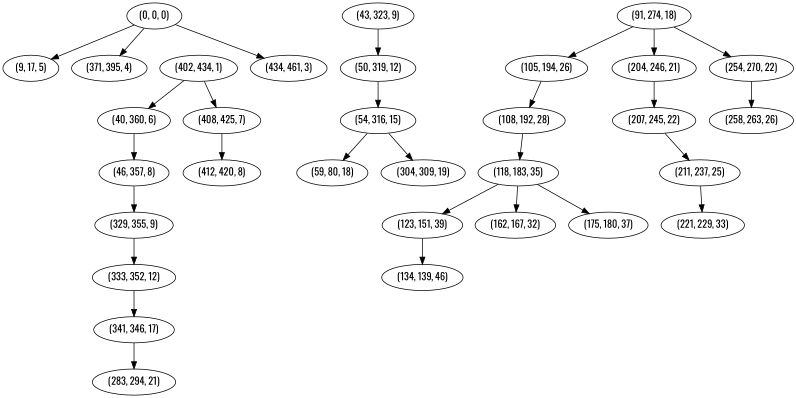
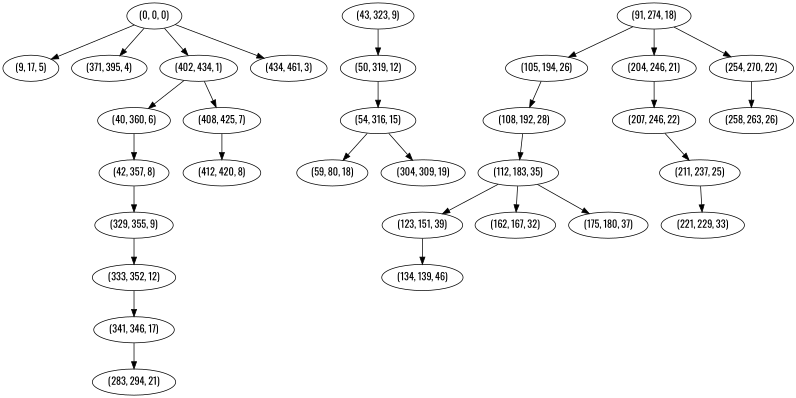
  digraph {
    fontname=Oswald
    node [fontname=Oswald]
    edge [fontname=Oswald]
    "(0, 0, 0)"
    "(9, 17, 5)"
    "(371, 395, 4)"
    "(402, 434, 1)"
    n5 [label="(434, 461, 3)"]
    "(40, 360, 6)"
-   "(42, 357, 8)" [label="(46, 357, 8)"]
+   "(42, 357, 8)"
    "(408, 425, 7)"
    "(329, 355, 9)"
    "(43, 323, 9)"
    "(50, 319, 12)"
    "(333, 352, 12)"
    "(54, 316, 15)"
    "(59, 80, 18)"
    "(304, 309, 19)"
    "(91, 274, 18)"
    "(105, 194, 26)"
    "(204, 246, 21)"
    "(254, 270, 22)"
    "(108, 192, 28)"
-   "(207, 245, 22)"
+   "(207, 245, 22)" [label="(207, 246, 22)"]
    "(258, 263, 26)"
-   "(118, 183, 35)"
+   "(118, 183, 35)" [label="(112, 183, 35)"]
    "(123, 151, 39)"
    n25 [label="(162, 167, 32)"]
    "(175, 180, 37)"
    "(134, 139, 46)"
    "(211, 237, 25)"
    "(221, 229, 33)"
    "(341, 346, 17)"
    "(283, 294, 21)"
    "(412, 420, 8)"
    "(0, 0, 0)" -> "(9, 17, 5)"
    "(0, 0, 0)" -> "(371, 395, 4)"
+   "(0, 0, 0)" -> "(402, 434, 1)"
    "(0, 0, 0)" -> n5
    "(402, 434, 1)" -> "(40, 360, 6)"
    "(402, 434, 1)" -> "(408, 425, 7)"
    "(40, 360, 6)" -> "(42, 357, 8)"
    "(42, 357, 8)" -> "(329, 355, 9)"
    "(408, 425, 7)" -> "(412, 420, 8)"
    "(329, 355, 9)" -> "(333, 352, 12)"
    "(43, 323, 9)" -> "(50, 319, 12)"
    "(50, 319, 12)" -> "(54, 316, 15)"
    "(333, 352, 12)" -> "(341, 346, 17)"
    "(54, 316, 15)" -> "(59, 80, 18)"
    "(54, 316, 15)" -> "(304, 309, 19)"
    "(91, 274, 18)" -> "(105, 194, 26)"
    "(91, 274, 18)" -> "(204, 246, 21)"
    "(91, 274, 18)" -> "(254, 270, 22)"
    "(105, 194, 26)" -> "(108, 192, 28)"
    "(204, 246, 21)" -> "(207, 245, 22)"
    "(254, 270, 22)" -> "(258, 263, 26)"
    "(108, 192, 28)" -> "(118, 183, 35)"
    "(207, 245, 22)" -> "(211, 237, 25)"
    "(118, 183, 35)" -> "(123, 151, 39)"
    "(118, 183, 35)" -> n25
    "(118, 183, 35)" -> "(175, 180, 37)"
    "(123, 151, 39)" -> "(134, 139, 46)"
    "(211, 237, 25)" -> "(221, 229, 33)"
    "(341, 346, 17)" -> "(283, 294, 21)"
  }
